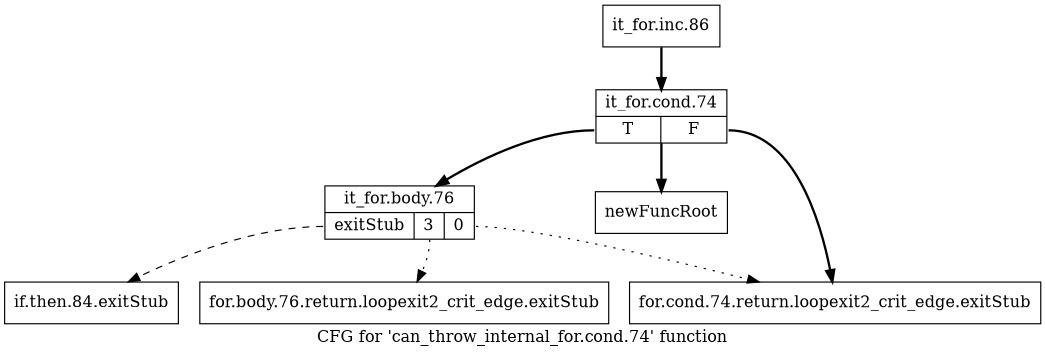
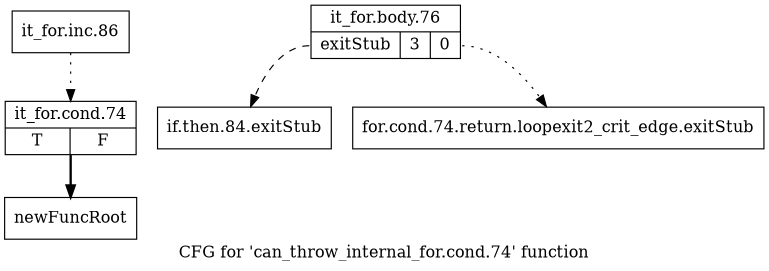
  digraph {
    label="CFG for 'can_throw_internal_for.cond.74' function"
    node [shape=record]
    edge [style=bold]
    n1 [label="{newFuncRoot}"]
    n2 [label="{it_for.cond.74|{<s0>T|<s1>F}}"]
    n3 [label="{for.cond.74.return.loopexit2_crit_edge.exitStub}"]
    n4 [label="{it_for.body.76|{<s0>exitStub|<s1>3|<s2>0}}"]
    n5 [label="{if.then.84.exitStub}"]
-   n6 [label="{for.body.76.return.loopexit2_crit_edge.exitStub}"]
    n7 [label="{it_for.inc.86}"]
    n2 -> n1
-   n2 -> n3 [tailport=s1]
-   n2 -> n4 [tailport=s0]
    n4 -> n3 [style=dotted tailport=s2]
    n4 -> n5 [style=dashed tailport=s0]
-   n4 -> n6 [style=dotted tailport=s1]
-   n7 -> n2
+   n7 -> n2 [style=dotted]
  }
